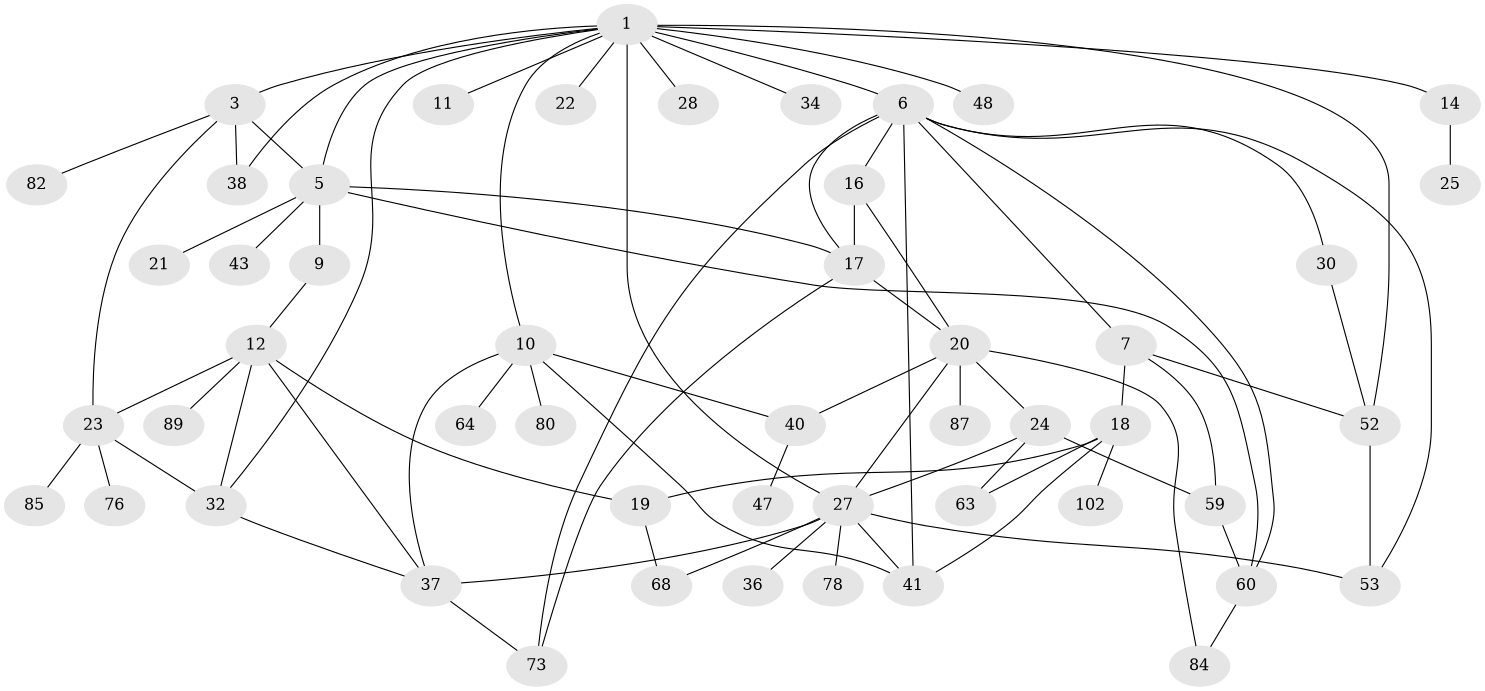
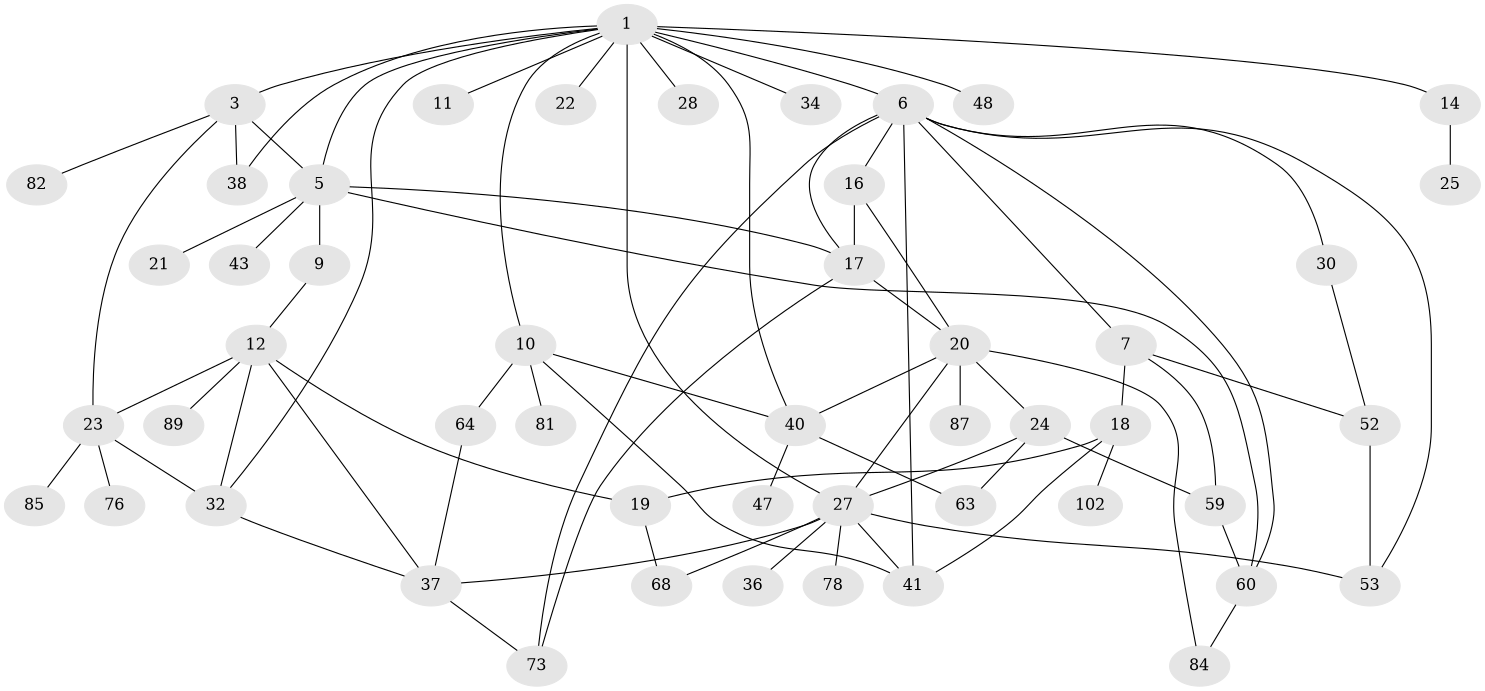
  graph {
    node [color=gray90 style=filled]
    1 [super="+2"]
    3
    5 [super="+8+74+67"]
    6 [super="+15+104"]
    10 [super="+65+41+71"]
    11
    14
    22
    27 [super="+101+55+93+29+35"]
    28
    32
    34
    38
    48
    52 [super="+66"]
    23 [super="+56+45"]
    82
    9
    17 [super="+70"]
    21
    43
    60 [super="+81+105"]
    7
    16 [super="+61"]
    30
    n26 [label=41 super="+75+62"]
    53 [super="+79"]
    73
    64 [super="+72+103"]
    37 [super="+83"]
    40
-   80
+   80 [label=81]
    25
    36
    68
    78 [super="+91"]
    76
    85
    12
    20 [super="+88+26"]
    n41 [label=84]
    18
    59
    19 [super="+77"]
    63
    102
    89
    47
    24 [super="+33"]
    87
    1 -- 3
    1 -- 5
    1 -- 6
    1 -- 10
    1 -- 11
    1 -- 14
    1 -- 22
    1 -- 27
    1 -- 28
    1 -- 32
    1 -- 34
    1 -- 38
    1 -- 48
-   1 -- 52
+   1 -- 40
    3 -- 5
    3 -- 38
    3 -- 23
    3 -- 82
    5 -- 9
    5 -- 17
    5 -- 21
    5 -- 43
    5 -- 60
    6 -- 17
    6 -- 60
    6 -- 7
    6 -- 16
    6 -- 30
    6 -- n26
    6 -- 53
    6 -- 73
    10 -- n26
    10 -- 64
-   10 -- 37
+   64 -- 37
    10 -- 40
    10 -- 80
    14 -- 25
    27 -- n26
    27 -- 53
    27 -- 37
    27 -- 36
    27 -- 68
    27 -- 78
    32 -- 37
    52 -- 53
    23 -- 32
    23 -- 76
    23 -- 85
    9 -- 12
    17 -- 73
    17 -- 20
    60 -- n41
    7 -- 52
    7 -- 18
    7 -- 59
    16 -- 17
    16 -- 20
    30 -- 52
    37 -- 73
    40 -- 47
    12 -- 32
    12 -- 23
    12 -- 37
    12 -- 19
    12 -- 89
    20 -- 27
    20 -- 40
    20 -- n41
    20 -- 24 [weight=2]
    20 -- 87
    18 -- n26
    18 -- 19
-   18 -- 63
+   40 -- 63
    18 -- 102
    59 -- 60
    19 -- 68
    24 -- 27
    24 -- 59
    24 -- 63
  }
